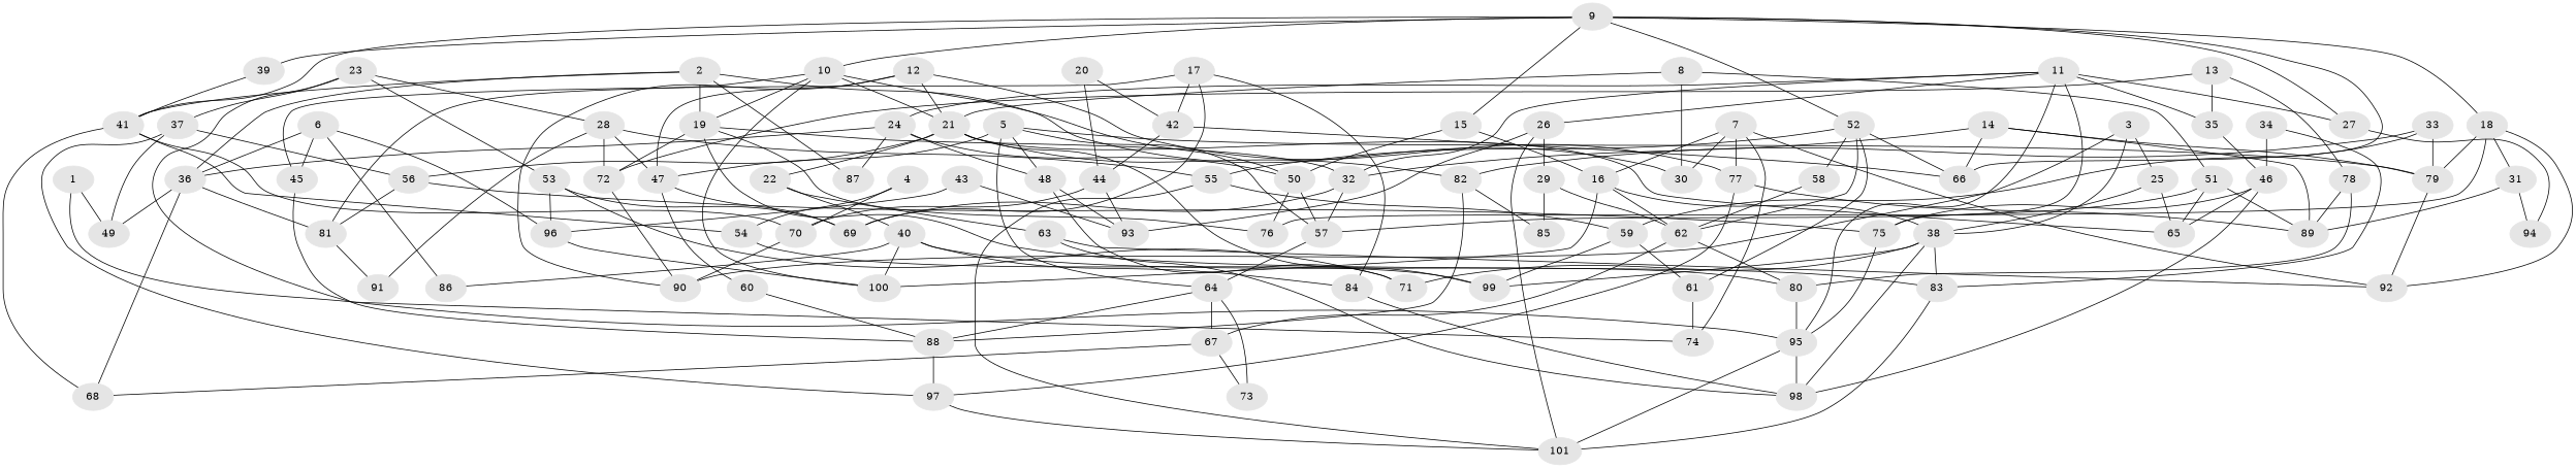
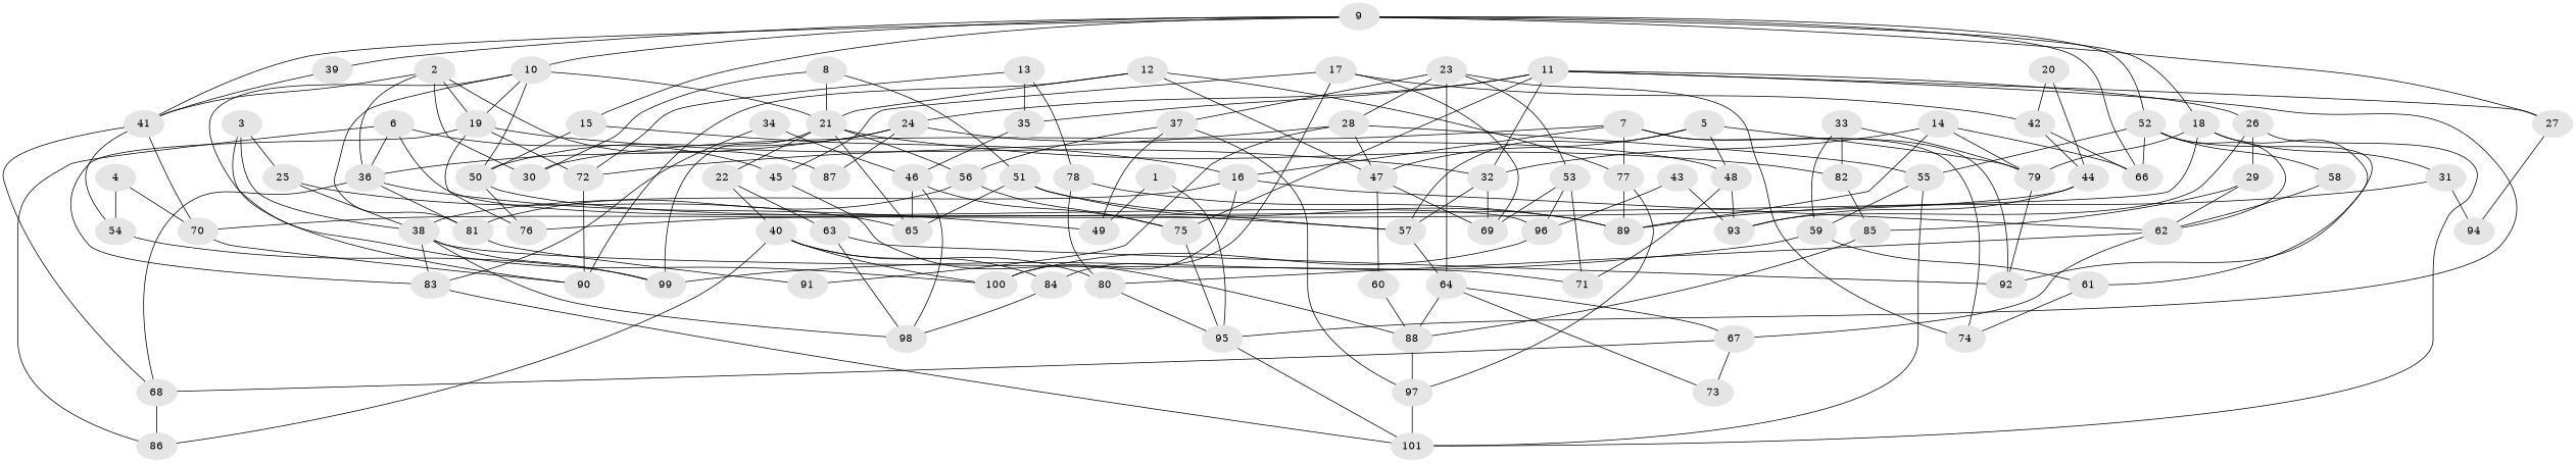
  graph {
    node [color=gray90 style=filled]
    1
    49
    95
    101
    98
    2
    19
    30
    36
    41
    87
    32
    72
    76
    83
    81
    68
    54
    70
    3
    25
    38
    90
    65
    99
    71
    4
    5
    47
    48
    57
    64
    79
    69
    60
    93
    88
    67
    73
    92
    6
    45
    86
    96
    100
    7
    16
    74
    77
    62
    89
    97
    8
    21
    51
    22
    56
    82
    9
    10
    15
    18
    27
    39
    52
    66
    50
    31
    94
    61
    55
    58
    91
    11
    24
    26
    35
    75
    29
    46
    12
    13
    78
    80
    14
    17
    42
    84
    44
    20
    40
    63
    85
    23
    28
    37
    53
    59
    33
    34
    43
    1 -- 49
    1 -- 95
    95 -- 101
-   95 -- 98
    2 -- 19
    2 -- 30
    2 -- 36
    2 -- 41
    2 -- 87
    19 -- 32
    19 -- 72
    19 -- 76
    19 -- 83
    36 -- 49
    36 -- 81
    36 -- 68
    41 -- 68
    41 -- 54
    41 -- 70
    32 -- 57
    32 -- 69
    72 -- 90
    83 -- 101
    81 -- 91
+   68 -- 86
    54 -- 99
    70 -- 90
    3 -- 25
    3 -- 38
    3 -- 90
    25 -- 38
    25 -- 65
    38 -- 98
    38 -- 83
    38 -- 99
    38 -- 71
    4 -- 54
    4 -- 70
    5 -- 47
    5 -- 48
    5 -- 57
-   5 -- 64
+   23 -- 64
    5 -- 79
    47 -- 69
    47 -- 60
    48 -- 71
    48 -- 93
    57 -- 64
    64 -- 88
    64 -- 67
    64 -- 73
    79 -- 92
    60 -- 88
    88 -- 97
    67 -- 68
    67 -- 73
    6 -- 36
    6 -- 45
    6 -- 86
    6 -- 96
    45 -- 88
    96 -- 100
    7 -- 30
    7 -- 92
    7 -- 16
    7 -- 74
    7 -- 77
    16 -- 38
    16 -- 100
    16 -- 62
    77 -- 89
    77 -- 97
    62 -- 67
    62 -- 80
    97 -- 101
    8 -- 30
    8 -- 21
    8 -- 51
    21 -- 65
    21 -- 99
    21 -- 22
    21 -- 56
    21 -- 82
    51 -- 65
    51 -- 57
    51 -- 89
    22 -- 40
    22 -- 63
    56 -- 81
    56 -- 75
    82 -- 85
    9 -- 41
    9 -- 10
    9 -- 15
    9 -- 18
    9 -- 27
    9 -- 39
    9 -- 52
    9 -- 66
    10 -- 19
    10 -- 81
    10 -- 100
    10 -- 21
    10 -- 50
    15 -- 16
    15 -- 50
    18 -- 76
    18 -- 79
    18 -- 92
    18 -- 31
    27 -- 94
    39 -- 41
    52 -- 62
    52 -- 66
    52 -- 61
    52 -- 55
    52 -- 58
    50 -- 76
    50 -- 57
    31 -- 89
    31 -- 94
    61 -- 74
    55 -- 101
    55 -- 59
    58 -- 62
    11 -- 95
    11 -- 32
    11 -- 27
    11 -- 24
    11 -- 26
    11 -- 35
    11 -- 75
    24 -- 36
    24 -- 87
    24 -- 48
    24 -- 50
    26 -- 101
    26 -- 93
    26 -- 29
    35 -- 46
    75 -- 95
    29 -- 62
    29 -- 85
    46 -- 98
    46 -- 65
    46 -- 75
    12 -- 90
    12 -- 47
    12 -- 77
    12 -- 21
    13 -- 72
    13 -- 35
    13 -- 78
    78 -- 89
    78 -- 80
    80 -- 95
    14 -- 32
    14 -- 79
    14 -- 89
    14 -- 66
    17 -- 69
    17 -- 45
    17 -- 42
    17 -- 84
    42 -- 66
    42 -- 44
    84 -- 98
    44 -- 70
    44 -- 93
    20 -- 42
    20 -- 44
    40 -- 86
    40 -- 100
    40 -- 80
    40 -- 84
    63 -- 98
    63 -- 92
-   82 -- 88
+   85 -- 88
    23 -- 74
    23 -- 28
    23 -- 37
    23 -- 53
    28 -- 72
    28 -- 47
    28 -- 55
    28 -- 91
    37 -- 49
    37 -- 97
    37 -- 56
    53 -- 71
    53 -- 69
    53 -- 96
    59 -- 99
    59 -- 61
    33 -- 79
    33 -- 82
    33 -- 59
    34 -- 83
    34 -- 46
    43 -- 93
    43 -- 96
  }
